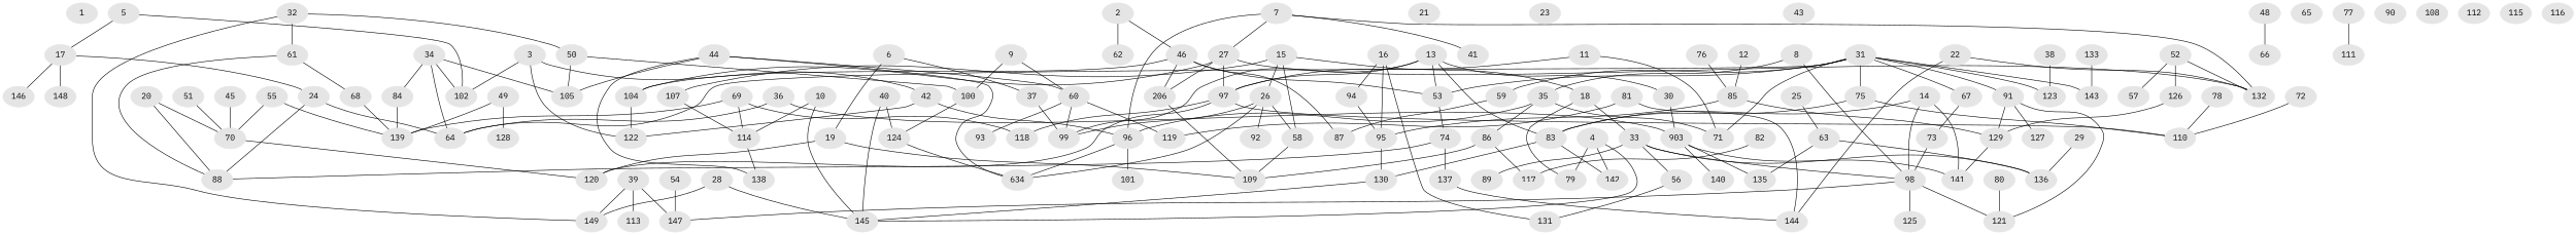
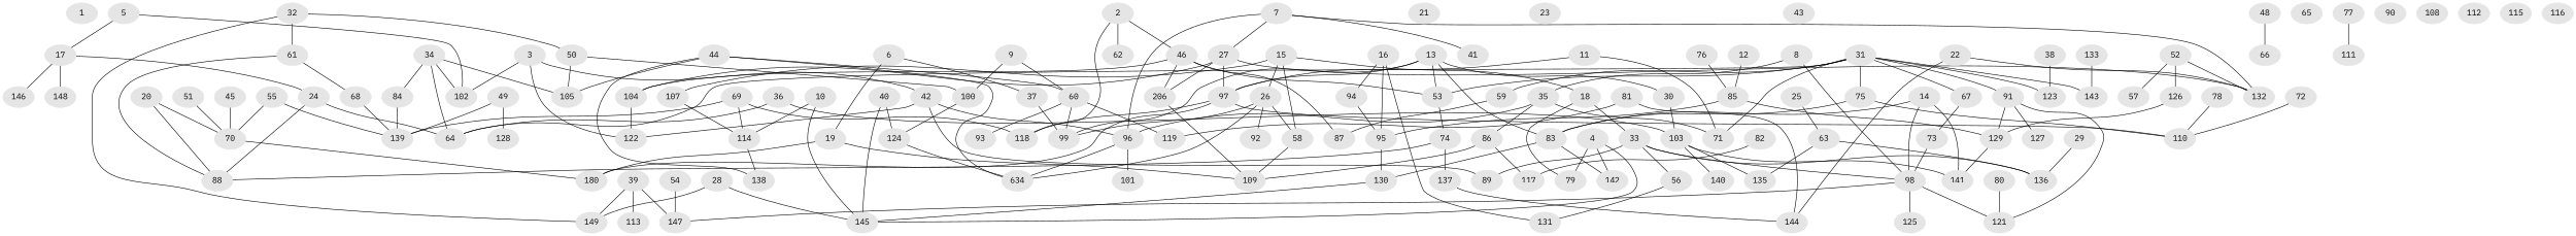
  graph {
    fontname="IBM Plex Mono"
    node [color=gray90 fontname="IBM Plex Mono" style=filled]
    edge [fontname="IBM Plex Mono"]
    1
    2
    46
    62
    118
    53
    104
    n8 [label=206]
    87
    3
    42
    102
    122
    96
    89
    4
    79
    142
    145
    5
    17
    24
    146
    148
    6
    19
    37
    109
-   120
+   120 [label=180]
    99
    7
    27
    41
    132
    97
    n36 [label=634]
    101
    8
    35
    98
    71
    86
    147
    121
    125
    9
    60
    100
    93
    119
    124
    10
    114
    138
    11
    110
    12
    85
    95
    129
    13
    30
    83
-   103 [label=903]
+   103
    74
    130
    14
    141
    15
    18
    26
    58
    107
    33
    92
    16
    94
    131
    88
    64
    136
    56
    20
    70
    21
    22
    144
    23
    25
    63
    135
    28
    149
    29
    140
    31
    59
    67
    75
    91
    123
    143
    73
    127
    32
    50
    61
    105
    68
    34
    84
    139
    117
    36
    38
    39
    113
    40
    43
    44
    45
    48
    66
    49
    128
    51
    52
    57
    126
    137
    54
    55
    65
    69
    72
    76
    77
    111
    78
    80
    81
    82
    90
    108
    112
    115
    116
    133
    2 -- 46
    2 -- 62
+   2 -- 118
    46 -- 53
    46 -- 104
    46 -- n8
    46 -- 87
    53 -- 74
    104 -- 122
    n8 -- 109
    3 -- 42
    3 -- 102
    3 -- 122
    42 -- 122
    42 -- 96
+   42 -- 89
    96 -- n36
    96 -- 101
    4 -- 79
    4 -- 142
    4 -- 145
    5 -- 102
    5 -- 17
    17 -- 24
    17 -- 146
    17 -- 148
    24 -- 88
    24 -- 64
    6 -- 19
    6 -- 37
    19 -- 109
    19 -- 120
    37 -- 99
    7 -- 96
    7 -- 27
    7 -- 41
    7 -- 132
    27 -- 104
    27 -- n8
    27 -- 132
    27 -- 97
    97 -- 118
    97 -- 120
    97 -- 110
    8 -- 35
    8 -- 98
    35 -- 96
    35 -- 71
    35 -- 86
    98 -- 147
    98 -- 121
    98 -- 125
    86 -- 109
    86 -- 117
    9 -- 60
    9 -- 100
    60 -- 99
    60 -- 93
    60 -- 119
    100 -- 124
    124 -- n36
    10 -- 145
    10 -- 114
    114 -- 138
    11 -- 97
    11 -- 71
    12 -- 85
    85 -- 95
    85 -- 129
    95 -- 130
    129 -- 141
    13 -- 53
    13 -- 99
    13 -- 97
    13 -- 30
    13 -- 83
    30 -- 103
    83 -- 142
    83 -- 130
    103 -- 141
    103 -- 135
    103 -- 140
    74 -- 88
    74 -- 137
    130 -- 145
    14 -- 98
    14 -- 83
    14 -- 141
    15 -- 18
    15 -- 26
    15 -- 58
    15 -- 107
    18 -- 79
    18 -- 33
    26 -- 99
    26 -- n36
    26 -- 58
    26 -- 92
    58 -- 109
    107 -- 114
    33 -- 89
    33 -- 98
    33 -- 136
    33 -- 56
    16 -- 95
    16 -- 94
    16 -- 131
    94 -- 95
    56 -- 131
    20 -- 88
    20 -- 70
    70 -- 120
    22 -- 132
    22 -- 144
    25 -- 63
    63 -- 136
    63 -- 135
    28 -- 145
    28 -- 149
    29 -- 136
    31 -- 53
    31 -- 71
    31 -- 64
    31 -- 59
    31 -- 67
    31 -- 75
    31 -- 91
    31 -- 123
    31 -- 143
    59 -- 87
    67 -- 73
    75 -- 110
    75 -- 83
    91 -- 121
    91 -- 129
    91 -- 127
    73 -- 98
    32 -- 149
    32 -- 50
    32 -- 61
    50 -- 100
    50 -- 105
    61 -- 88
    61 -- 68
    68 -- 139
    34 -- 102
    34 -- 64
    34 -- 105
    34 -- 84
    84 -- 139
    36 -- 103
    36 -- 64
    38 -- 123
    39 -- 147
    39 -- 149
    39 -- 113
    40 -- 145
    40 -- 124
    44 -- n36
    44 -- 60
    44 -- 138
    44 -- 105
    45 -- 70
    48 -- 66
    49 -- 139
    49 -- 128
    51 -- 70
    52 -- 132
    52 -- 57
    52 -- 126
    126 -- 129
    137 -- 144
    54 -- 147
    55 -- 70
    55 -- 139
    69 -- 118
    69 -- 114
    69 -- 139
    72 -- 110
    76 -- 85
    77 -- 111
    78 -- 110
    80 -- 121
    81 -- 119
    81 -- 144
    82 -- 117
    133 -- 143
  }
